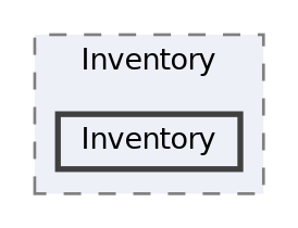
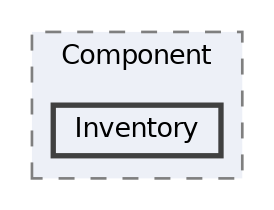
  digraph {
    compound=true
    rankdir=LR
    n1 [color=grey25 fillcolor="#edf0f7" fontname=Helvetica fontsize=10 height=0.2 label=Inventory shape=box style="filled,bold" width=0.4]
    subgraph cluster_1 {
      bgcolor="#edf0f7"
      fontname=Helvetica
      fontsize=10
-     label=Inventory
+     label=Component
      pencolor=grey50
      style="filled,dashed"
      n1
    }
  }
